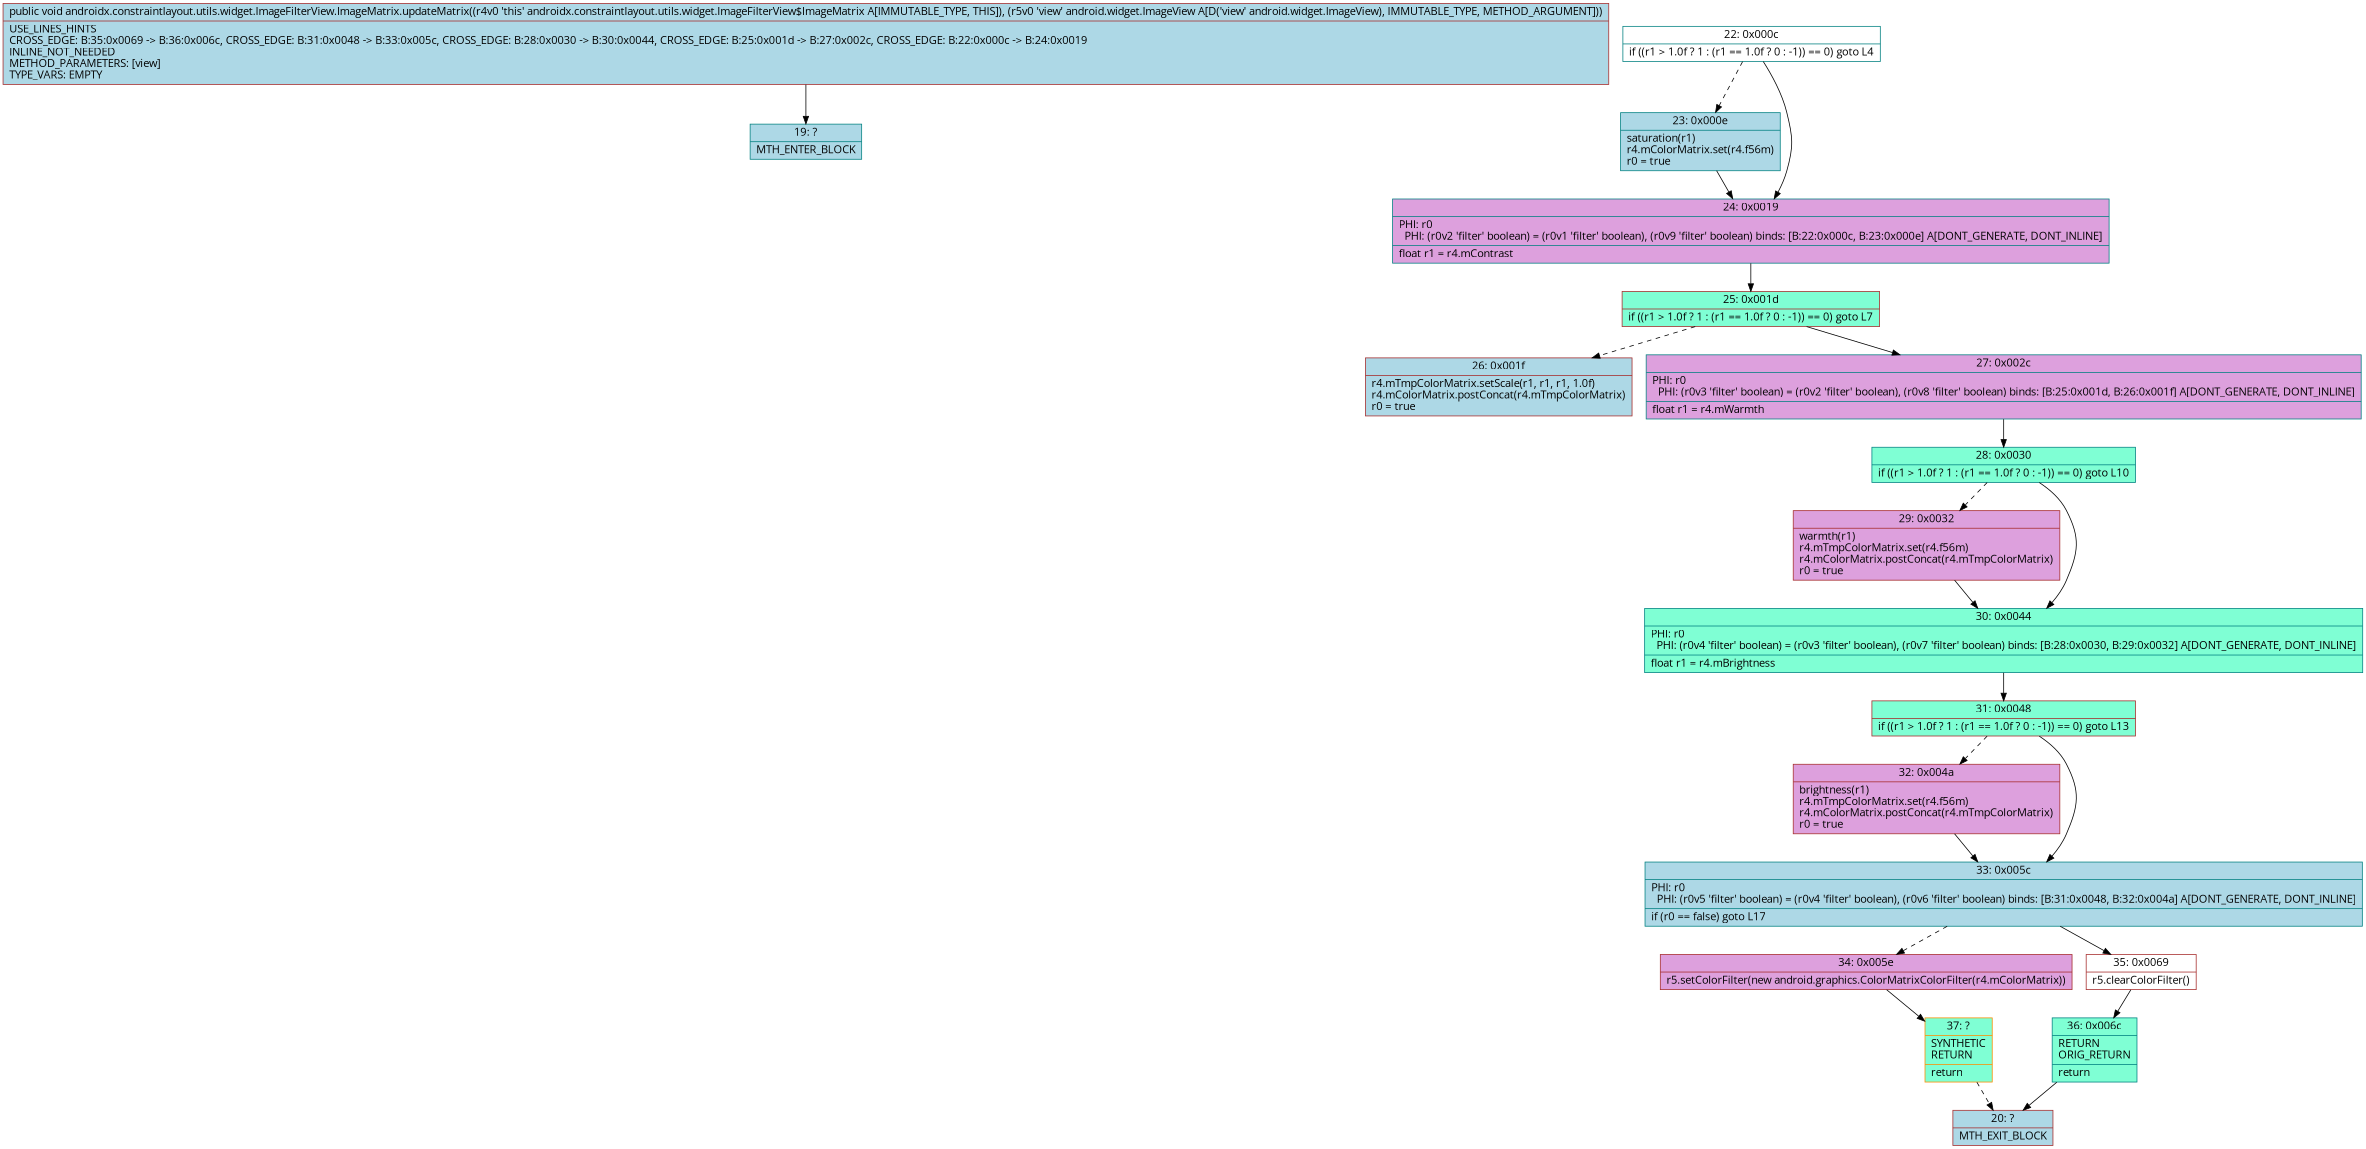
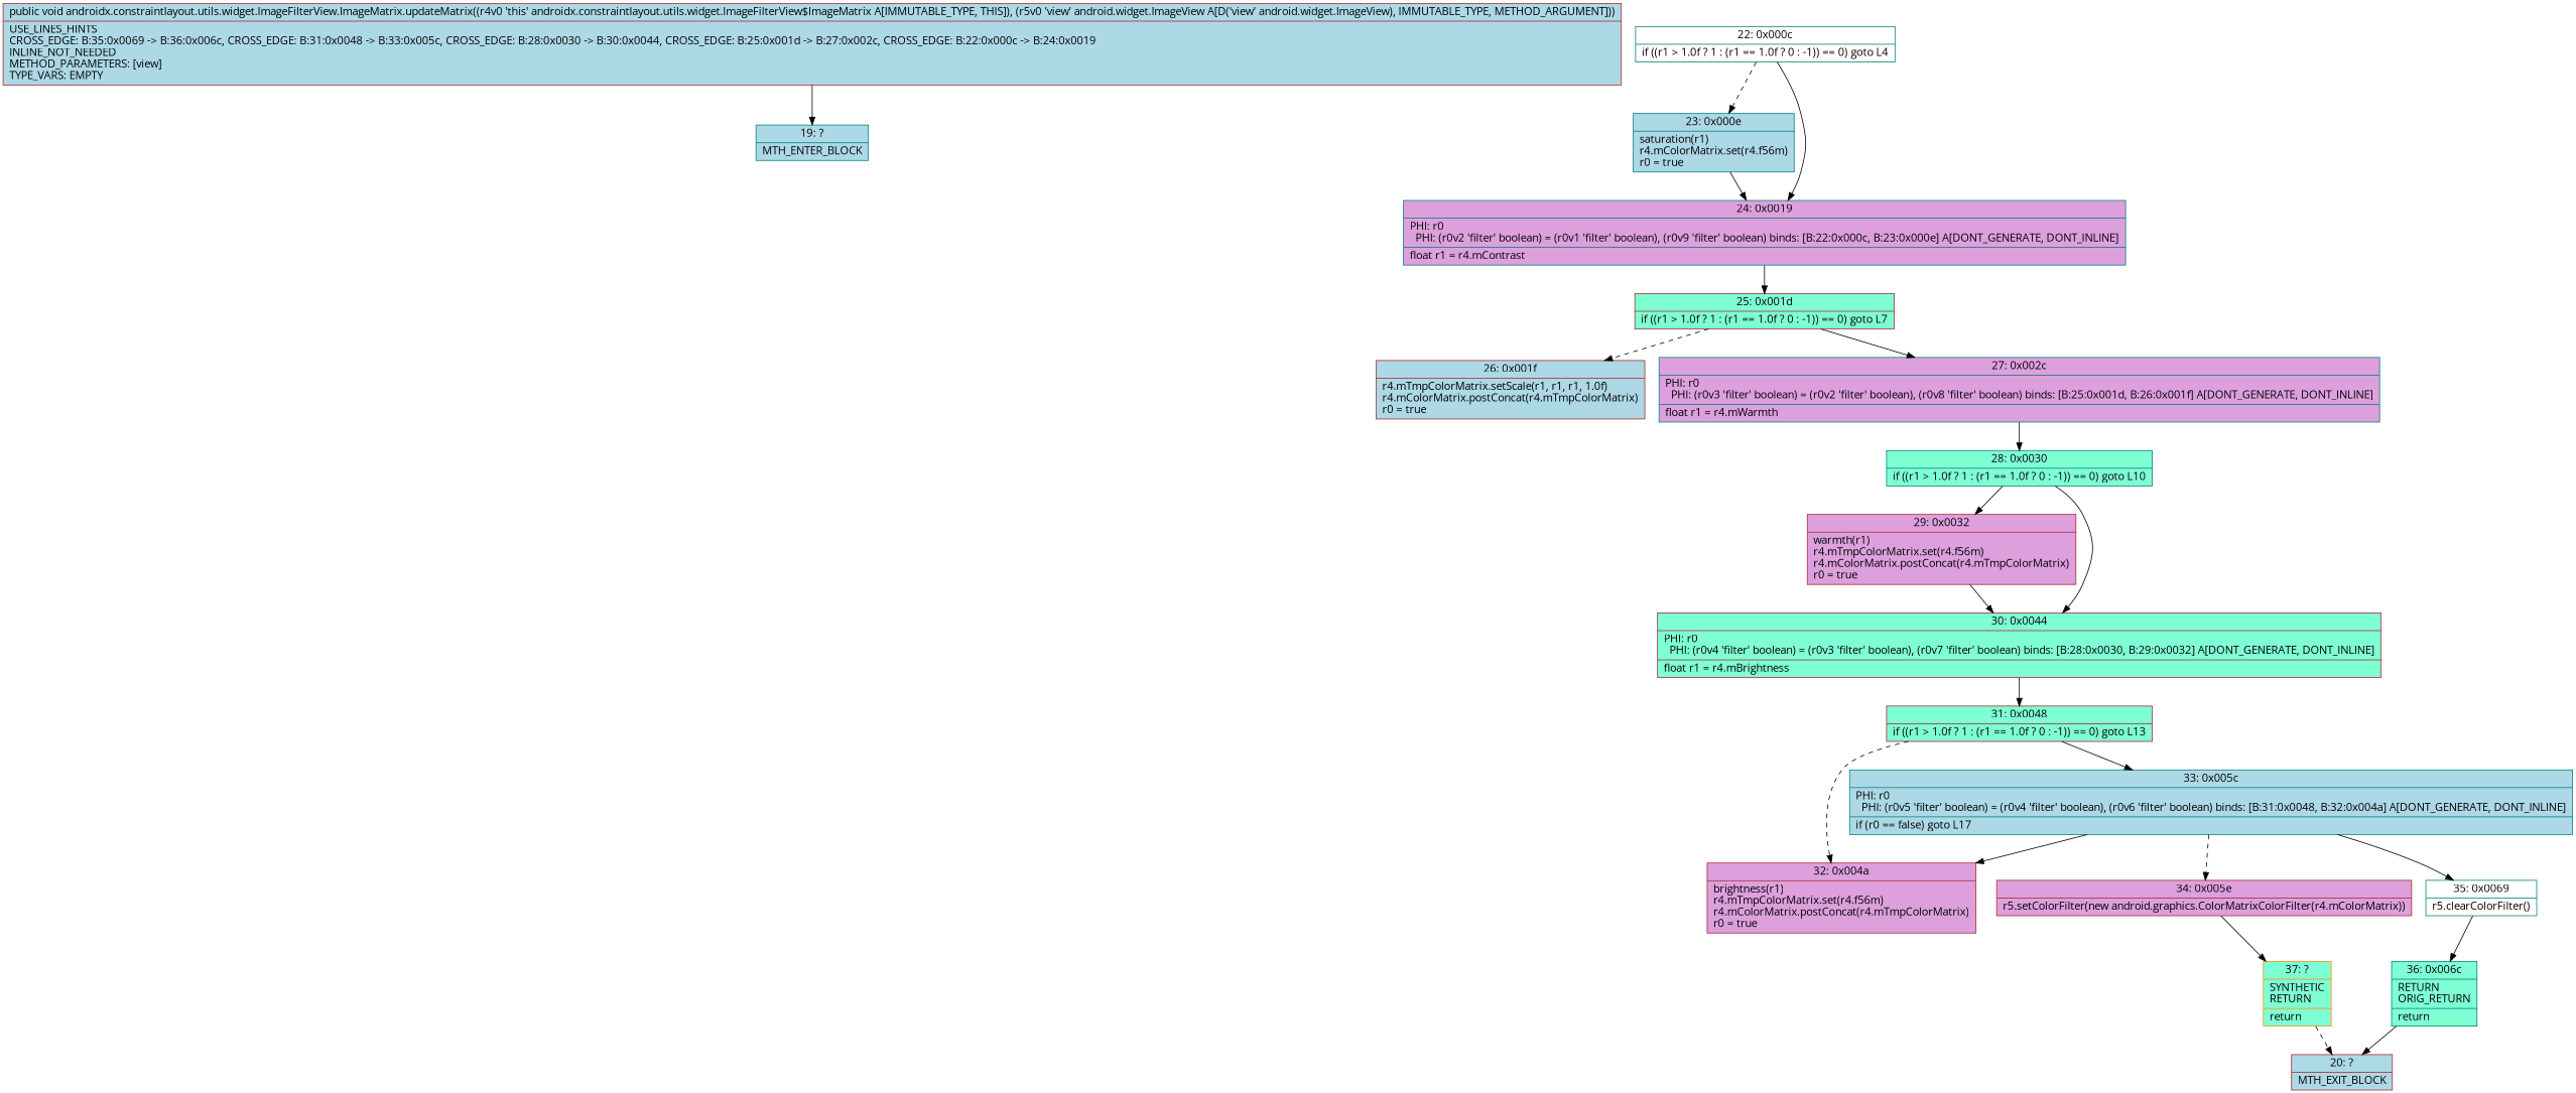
  digraph {
    fontname="Open Sans"
    node [color=teal fillcolor=lightblue fontname="Open Sans" shape=record style=filled]
    edge [fontname="Open Sans"]
    n1 [label="{19\:\ ?|MTH_ENTER_BLOCK\l}"]
    n2 [fillcolor=white label="{22\:\ 0x000c|if ((r1 \> 1.0f ? 1 : (r1 == 1.0f ? 0 : \-1)) == 0) goto L4\l}"]
    n3 [label="{23\:\ 0x000e|saturation(r1)\lr4.mColorMatrix.set(r4.f56m)\lr0 = true\l}"]
    n4 [fillcolor=plum label="{24\:\ 0x0019|PHI: r0 \l  PHI: (r0v2 'filter' boolean) = (r0v1 'filter' boolean), (r0v9 'filter' boolean) binds: [B:22:0x000c, B:23:0x000e] A[DONT_GENERATE, DONT_INLINE]\l|float r1 = r4.mContrast\l}"]
    n5 [color=brown fillcolor=aquamarine label="{25\:\ 0x001d|if ((r1 \> 1.0f ? 1 : (r1 == 1.0f ? 0 : \-1)) == 0) goto L7\l}"]
    n6 [color=brown label="{26\:\ 0x001f|r4.mTmpColorMatrix.setScale(r1, r1, r1, 1.0f)\lr4.mColorMatrix.postConcat(r4.mTmpColorMatrix)\lr0 = true\l}"]
    n7 [fillcolor=plum label="{27\:\ 0x002c|PHI: r0 \l  PHI: (r0v3 'filter' boolean) = (r0v2 'filter' boolean), (r0v8 'filter' boolean) binds: [B:25:0x001d, B:26:0x001f] A[DONT_GENERATE, DONT_INLINE]\l|float r1 = r4.mWarmth\l}"]
    n8 [fillcolor=aquamarine label="{28\:\ 0x0030|if ((r1 \> 1.0f ? 1 : (r1 == 1.0f ? 0 : \-1)) == 0) goto L10\l}"]
    n9 [color=brown fillcolor=plum label="{29\:\ 0x0032|warmth(r1)\lr4.mTmpColorMatrix.set(r4.f56m)\lr4.mColorMatrix.postConcat(r4.mTmpColorMatrix)\lr0 = true\l}"]
-   n10 [fillcolor=aquamarine label="{30\:\ 0x0044|PHI: r0 \l  PHI: (r0v4 'filter' boolean) = (r0v3 'filter' boolean), (r0v7 'filter' boolean) binds: [B:28:0x0030, B:29:0x0032] A[DONT_GENERATE, DONT_INLINE]\l|float r1 = r4.mBrightness\l}"]
+   n10 [color=brown fillcolor=aquamarine label="{30\:\ 0x0044|PHI: r0 \l  PHI: (r0v4 'filter' boolean) = (r0v3 'filter' boolean), (r0v7 'filter' boolean) binds: [B:28:0x0030, B:29:0x0032] A[DONT_GENERATE, DONT_INLINE]\l|float r1 = r4.mBrightness\l}"]
    n11 [color=brown fillcolor=aquamarine label="{31\:\ 0x0048|if ((r1 \> 1.0f ? 1 : (r1 == 1.0f ? 0 : \-1)) == 0) goto L13\l}"]
    n12 [color=brown fillcolor=plum label="{32\:\ 0x004a|brightness(r1)\lr4.mTmpColorMatrix.set(r4.f56m)\lr4.mColorMatrix.postConcat(r4.mTmpColorMatrix)\lr0 = true\l}"]
    n13 [label="{33\:\ 0x005c|PHI: r0 \l  PHI: (r0v5 'filter' boolean) = (r0v4 'filter' boolean), (r0v6 'filter' boolean) binds: [B:31:0x0048, B:32:0x004a] A[DONT_GENERATE, DONT_INLINE]\l|if (r0 == false) goto L17\l}"]
    n14 [color=brown fillcolor=plum label="{34\:\ 0x005e|r5.setColorFilter(new android.graphics.ColorMatrixColorFilter(r4.mColorMatrix))\l}"]
-   n15 [color=brown fillcolor=white label="{35\:\ 0x0069|r5.clearColorFilter()\l}"]
+   n15 [fillcolor=white label="{35\:\ 0x0069|r5.clearColorFilter()\l}"]
    n16 [color=darkorange fillcolor=aquamarine label="{37\:\ ?|SYNTHETIC\lRETURN\l|return\l}"]
    n17 [fillcolor=aquamarine label="{36\:\ 0x006c|RETURN\lORIG_RETURN\l|return\l}"]
    n18 [color=brown label="{20\:\ ?|MTH_EXIT_BLOCK\l}"]
    n19 [color=brown label="{public void androidx.constraintlayout.utils.widget.ImageFilterView.ImageMatrix.updateMatrix((r4v0 'this' androidx.constraintlayout.utils.widget.ImageFilterView$ImageMatrix A[IMMUTABLE_TYPE, THIS]), (r5v0 'view' android.widget.ImageView A[D('view' android.widget.ImageView), IMMUTABLE_TYPE, METHOD_ARGUMENT]))  | USE_LINES_HINTS\lCROSS_EDGE: B:35:0x0069 \-\> B:36:0x006c, CROSS_EDGE: B:31:0x0048 \-\> B:33:0x005c, CROSS_EDGE: B:28:0x0030 \-\> B:30:0x0044, CROSS_EDGE: B:25:0x001d \-\> B:27:0x002c, CROSS_EDGE: B:22:0x000c \-\> B:24:0x0019\lINLINE_NOT_NEEDED\lMETHOD_PARAMETERS: [view]\lTYPE_VARS: EMPTY\l}"]
    n2 -> n3 [style=dashed]
    n2 -> n4
    n3 -> n4
    n4 -> n5
    n5 -> n6 [style=dashed]
    n5 -> n7
    n7 -> n8
-   n8 -> n9 [style=dashed]
+   n8 -> n9 [style=solid]
    n8 -> n10
    n9 -> n10
    n10 -> n11
    n11 -> n12 [style=dashed]
    n11 -> n13
-   n12 -> n13
+   n13 -> n12
    n13 -> n14 [style=dashed]
    n13 -> n15
    n14 -> n16
    n15 -> n17
    n16 -> n18 [style=dashed]
    n17 -> n18
    n19 -> n1
  }
